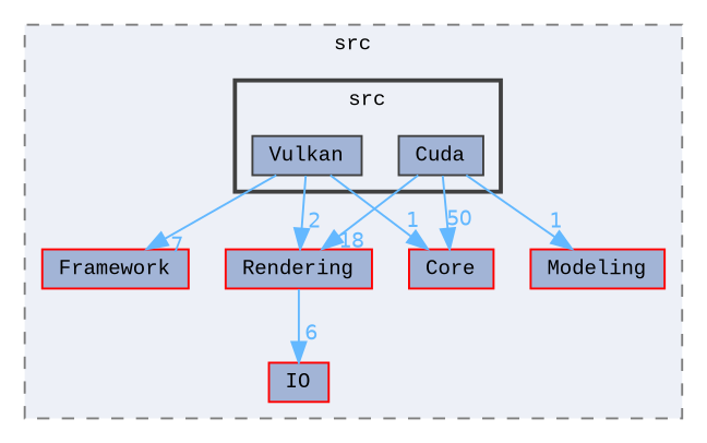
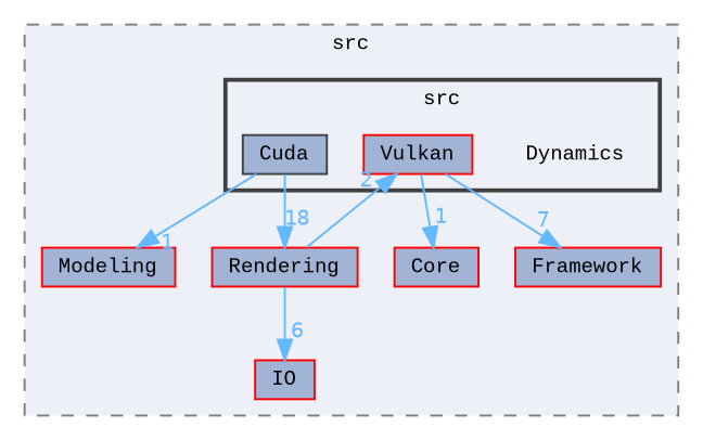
  digraph {
    compound=true
    fontname="Liberation Mono"
    node [fontname="Liberation Mono" fontsize=10 shape=box color=red fillcolor="#a2b4d6" style=filled]
    edge [color=steelblue1 fontcolor=steelblue1 fontname="Liberation Mono" fontsize=10 headlabel=1 labeldistance=1.5 labelfontname=Helvetica labelfontsize=10]
+   n1 [height=0.2 label=Dynamics shape=plaintext width=0.4 color="" fillcolor="" style=""]
    n2 [color=grey25 height=0.2 label=Cuda width=0.4]
-   n3 [color=grey25 height=0.2 label=Vulkan width=0.4]
+   n3 [height=0.2 label=Vulkan width=0.4]
    n4 [height=0.2 label=Rendering width=0.4]
    n5 [height=0.2 label=Core width=0.4]
    n6 [height=0.2 label=Framework width=0.4]
    n7 [height=0.2 label=IO width=0.4]
    n8 [height=0.2 label=Modeling width=0.4]
    subgraph cluster_1 {
      bgcolor="#edf0f7"
      fontsize=10
      label=src
      pencolor=grey50
      style="filled,dashed"
      n4
      n5
      n6
      n7
      n8
      subgraph cluster_2 {
        bgcolor="#edf0f7"
        fontsize=10
        label=src
        pencolor=grey25
        style="filled,bold"
+       n1
        n2
        n3
      }
    }
    n2 -> n4 [headlabel=18]
-   n2 -> n5 [headlabel=50]
    n2 -> n8
-   n3 -> n4 [headlabel=2]
+   n4 -> n3 [headlabel=2]
    n3 -> n5
    n3 -> n6 [headlabel=7]
    n4 -> n7 [headlabel=6]
  }
